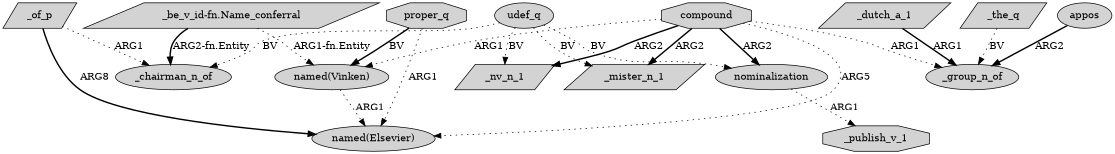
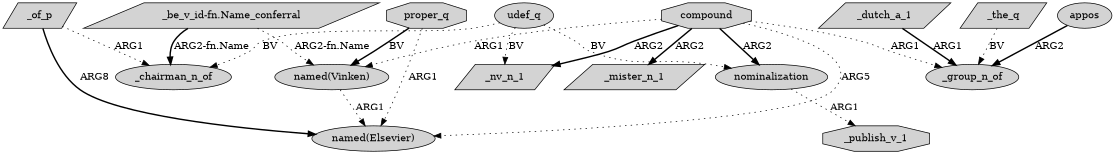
  digraph {
    node [shape=ellipse style=filled]
    edge [style=dotted]
    _of_p [shape=parallelogram]
    _chairman_n_of
    "named(Elsevier)"
    udef_q
    nominalization
    _mister_n_1 [shape=parallelogram]
    _nv_n_1 [shape=parallelogram]
    _publish_v_1 [shape=octagon]
    "_be_v_id-fn.Name_conferral" [shape=parallelogram]
    "named(Vinken)"
    _the_q [shape=parallelogram]
    _group_n_of
    appos
    compound [shape=octagon]
    proper_q [shape=octagon]
    _dutch_a_1 [shape=parallelogram]
    _of_p -> _chairman_n_of [label=ARG1]
    _of_p -> "named(Elsevier)" [label=ARG8 style=bold]
    udef_q -> _chairman_n_of [label=BV]
    udef_q -> nominalization [label=BV]
-   udef_q -> _mister_n_1 [label=BV]
    udef_q -> _nv_n_1 [label=BV]
    nominalization -> _publish_v_1 [label=ARG1]
-   "_be_v_id-fn.Name_conferral" -> _chairman_n_of [label="ARG2-fn.Entity" style=bold]
-   "_be_v_id-fn.Name_conferral" -> "named(Vinken)" [label="ARG1-fn.Entity"]
+   "_be_v_id-fn.Name_conferral" -> _chairman_n_of [label="ARG2-fn.Name" style=bold]
+   "_be_v_id-fn.Name_conferral" -> "named(Vinken)" [label="ARG2-fn.Name"]
    "named(Vinken)" -> "named(Elsevier)" [label=ARG1]
    _the_q -> _group_n_of [label=BV]
    appos -> _group_n_of [label=ARG2 style=bold]
    compound -> "named(Elsevier)" [label=ARG5]
    compound -> nominalization [label=ARG2 style=bold]
    compound -> _mister_n_1 [label=ARG2 style=bold]
    compound -> _nv_n_1 [label=ARG2 style=bold]
    compound -> "named(Vinken)" [label=ARG1]
    compound -> _group_n_of [label=ARG1]
    proper_q -> "named(Elsevier)" [label=ARG1]
    proper_q -> "named(Vinken)" [label=BV style=bold]
    _dutch_a_1 -> _group_n_of [label=ARG1 style=bold]
  }
